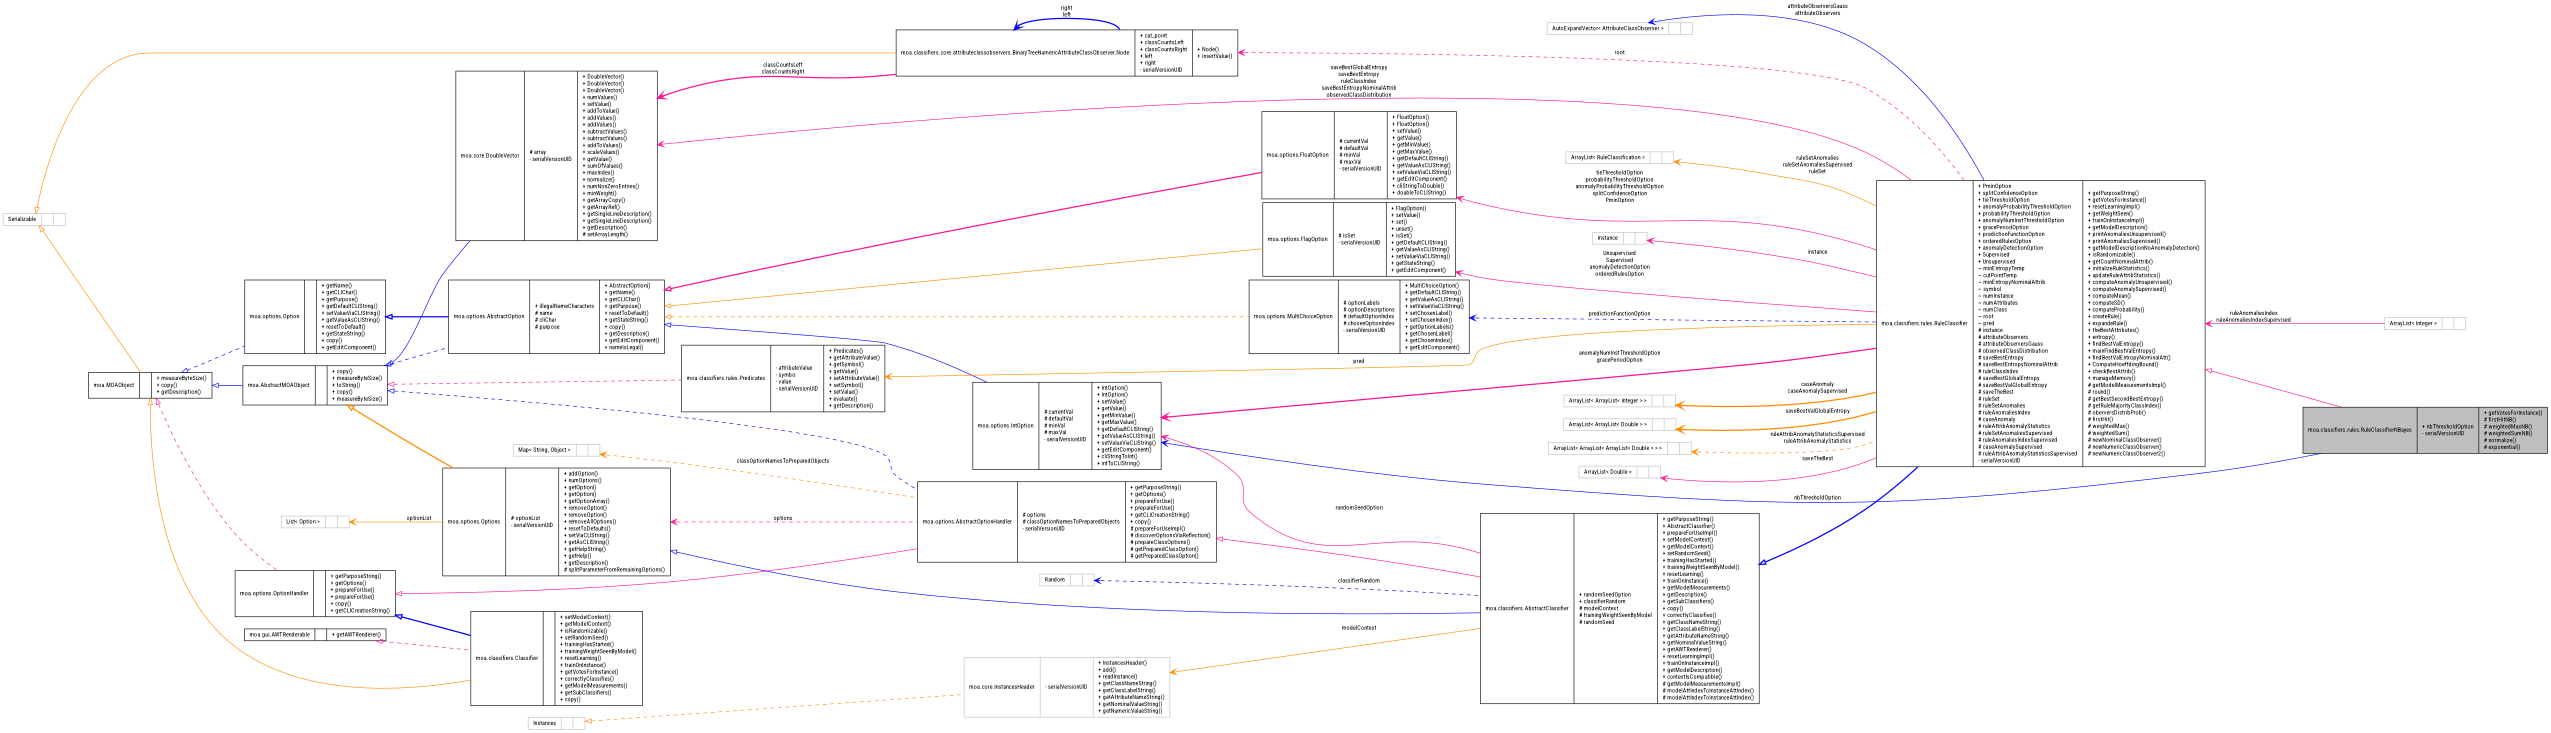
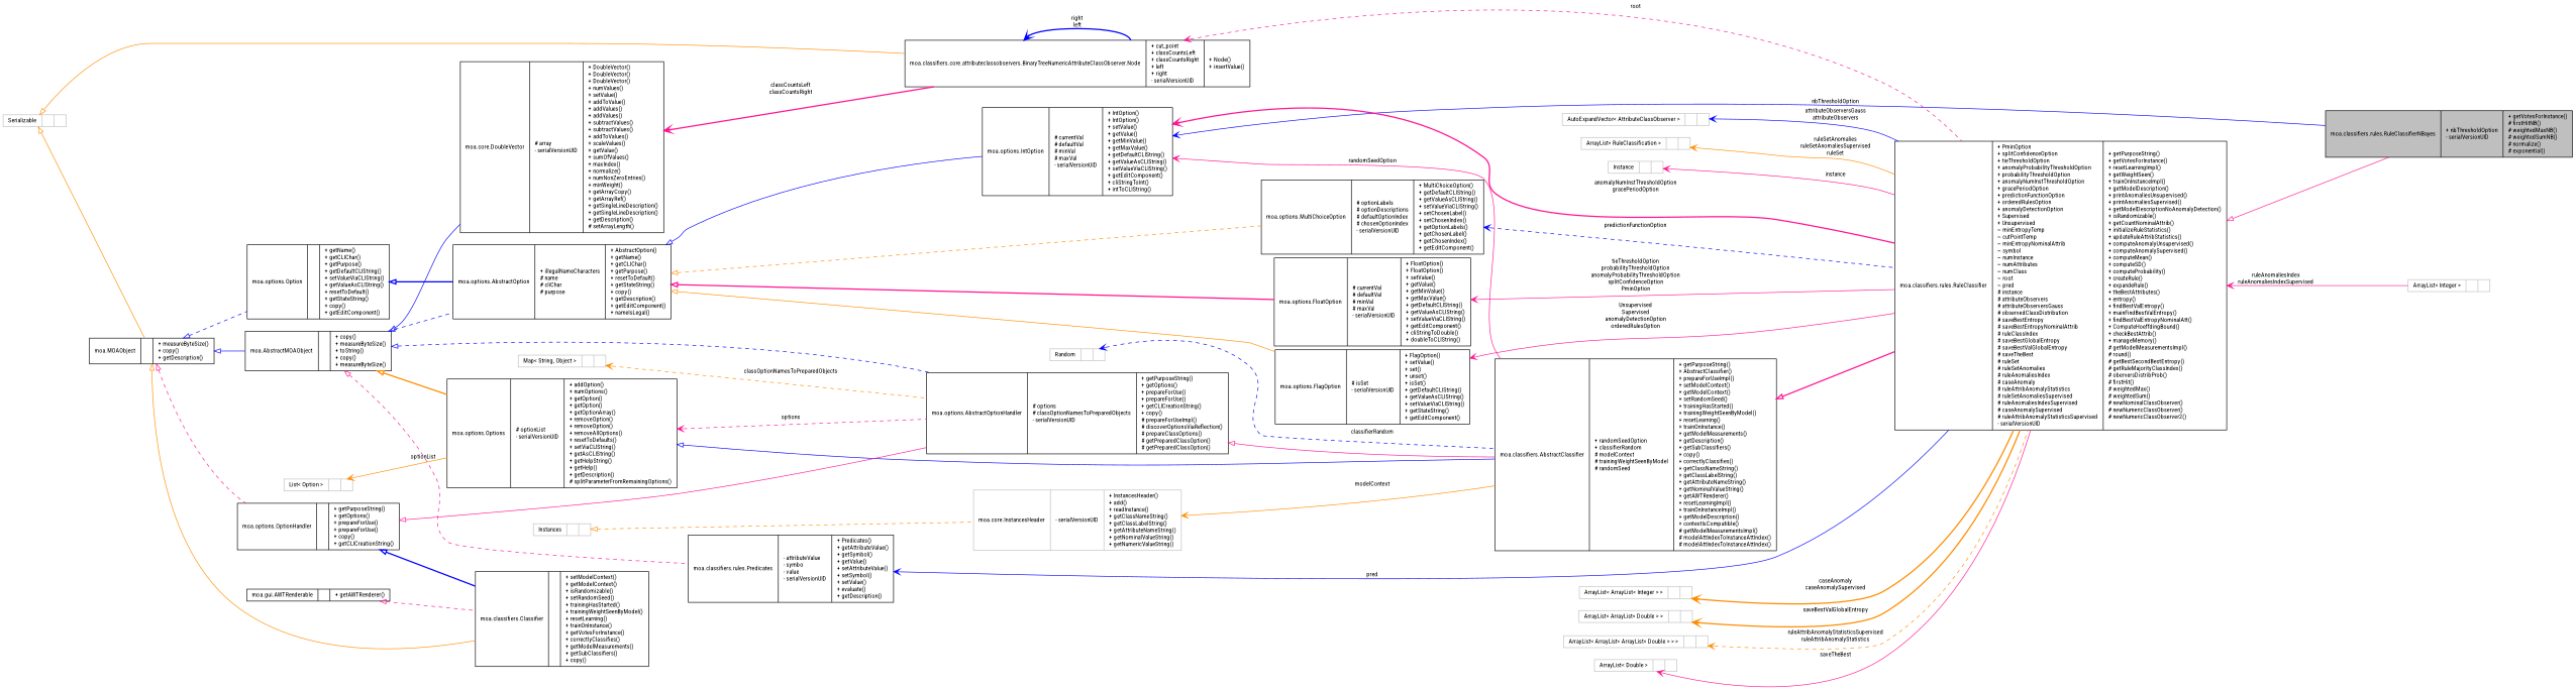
  digraph {
    fontname="Roboto Condensed"
    rankdir=LR
    node [color=black fillcolor=white fontname="Roboto Condensed" fontsize=10 shape=record style=filled]
    edge [arrowtail=empty color=deeppink dir=back fontname="Roboto Condensed" fontsize=10 labelfontname=Helvetica labelfontsize=10 style=solid]
    n1 [fillcolor=grey75 fontcolor=black height=0.2 label="{moa.classifiers.rules.RuleClassifierNBayes\n|+ nbThresholdOption\l- serialVersionUID\l|+ getVotesForInstance()\l# firstHitNB()\l# weightedMaxNB()\l# weightedSumNB()\l# normalize()\l# exponential()\l}" width=0.4]
    n2 [height=0.2 label="{moa.classifiers.rules.RuleClassifier\n|+ PminOption\l+ splitConfidenceOption\l+ tieThresholdOption\l+ anomalyProbabilityThresholdOption\l+ probabilityThresholdOption\l+ anomalyNumInstThresholdOption\l+ gracePeriodOption\l+ predictionFunctionOption\l+ orderedRulesOption\l+ anomalyDetectionOption\l+ Supervised\l+ Unsupervised\l~ minEntropyTemp\l~ cutPointTemp\l~ minEntropyNominalAttrib\l~ symbol\l~ numInstance\l~ numAttributes\l~ numClass\l~ root\l~ pred\l# instance\l# attributeObservers\l# attributeObserversGauss\l# observedClassDistribution\l# saveBestEntropy\l# saveBestEntropyNominalAttrib\l# ruleClassIndex\l# saveBestGlobalEntropy\l# saveBestValGlobalEntropy\l# saveTheBest\l# ruleSet\l# ruleSetAnomalies\l# ruleAnomaliesIndex\l# caseAnomaly\l# ruleAttribAnomalyStatistics\l# ruleSetAnomaliesSupervised\l# ruleAnomaliesIndexSupervised\l# caseAnomalySupervised\l# ruleAttribAnomalyStatisticsSupervised\l- serialVersionUID\l|+ getPurposeString()\l+ getVotesForInstance()\l+ resetLearningImpl()\l+ getWeightSeen()\l+ trainOnInstanceImpl()\l+ getModelDescription()\l+ printAnomaliesUnsupervised()\l+ printAnomaliesSupervised()\l+ getModelDescriptionNoAnomalyDetection()\l+ isRandomizable()\l+ getCountNominalAttrib()\l+ initializeRuleStatistics()\l+ updateRuleAttribStatistics()\l+ computeAnomalyUnsupervised()\l+ computeAnomalySupervised()\l+ computeMean()\l+ computeSD()\l+ computeProbability()\l+ createRule()\l+ expandeRule()\l+ theBestAttributes()\l+ entropy()\l+ findBestValEntropy()\l+ mainFindBestValEntropy()\l+ findBestValEntropyNominalAtt()\l+ ComputeHoeffdingBound()\l+ checkBestAttrib()\l+ manageMemory()\l# getModelMeasurementsImpl()\l# round()\l# getBestSecondBestEntropy()\l# getRuleMajorityClassIndex()\l# oberversDistribProb()\l# firstHit()\l# weightedMax()\l# weightedSum()\l# newNominalClassObserver()\l# newNumericClassObserver()\l# newNumericClassObserver2()\l}" width=0.4]
    n3 [color=grey75 height=0.2 label="{ArrayList\< Integer \>\n||}" width=0.4]
    n4 [height=0.2 label="{moa.classifiers.AbstractClassifier\n|+ randomSeedOption\l+ classifierRandom\l# modelContext\l# trainingWeightSeenByModel\l# randomSeed\l|+ getPurposeString()\l+ AbstractClassifier()\l+ prepareForUseImpl()\l+ setModelContext()\l+ getModelContext()\l+ setRandomSeed()\l+ trainingHasStarted()\l+ trainingWeightSeenByModel()\l+ resetLearning()\l+ trainOnInstance()\l+ getModelMeasurements()\l+ getDescription()\l+ getSubClassifiers()\l+ copy()\l+ correctlyClassifies()\l+ getClassNameString()\l+ getClassLabelString()\l+ getAttributeNameString()\l+ getNominalValueString()\l+ getAWTRenderer()\l+ resetLearningImpl()\l+ trainOnInstanceImpl()\l+ getModelDescription()\l+ contextIsCompatible()\l# getModelMeasurementsImpl()\l# modelAttIndexToInstanceAttIndex()\l# modelAttIndexToInstanceAttIndex()\l}" width=0.4]
    n5 [height=0.2 label="{moa.options.AbstractOptionHandler\n|# options\l# classOptionNamesToPreparedObjects\l- serialVersionUID\l|+ getPurposeString()\l+ getOptions()\l+ prepareForUse()\l+ prepareForUse()\l+ getCLICreationString()\l+ copy()\l# prepareForUseImpl()\l# discoverOptionsViaReflection()\l# prepareClassOptions()\l# getPreparedClassOption()\l# getPreparedClassOption()\l}" width=0.4]
    n6 [height=0.2 label="{moa.AbstractMOAObject\n||+ copy()\l+ measureByteSize()\l+ toString()\l+ copy()\l+ measureByteSize()\l}" width=0.4]
    n7 [height=0.2 label="{moa.options.Options\n|# optionList\l- serialVersionUID\l|+ addOption()\l+ numOptions()\l+ getOption()\l+ getOption()\l+ getOptionArray()\l+ removeOption()\l+ removeOption()\l+ removeAllOptions()\l+ resetToDefaults()\l+ setViaCLIString()\l+ getAsCLIString()\l+ getHelpString()\l+ getHelp()\l+ getDescription()\l# splitParameterFromRemainingOptions()\l}" width=0.4]
    n8 [height=0.2 label="{moa.options.AbstractOption\n|+ illegalNameCharacters\l# name\l# cliChar\l# purpose\l|+ AbstractOption()\l+ getName()\l+ getCLIChar()\l+ getPurpose()\l+ resetToDefault()\l+ getStateString()\l+ copy()\l+ getDescription()\l+ getEditComponent()\l+ nameIsLegal()\l}" width=0.4]
    n9 [height=0.2 label="{moa.classifiers.rules.Predicates\n|- attributeValue\l- symbol\l- value\l- serialVersionUID\l|+ Predicates()\l+ getAttributeValue()\l+ getSymbol()\l+ getValue()\l+ setAttributeValue()\l+ setSymbol()\l+ setValue()\l+ evaluate()\l+ getDescription()\l}" width=0.4]
    n10 [height=0.2 label="{moa.core.DoubleVector\n|# array\l- serialVersionUID\l|+ DoubleVector()\l+ DoubleVector()\l+ DoubleVector()\l+ numValues()\l+ setValue()\l+ addToValue()\l+ addValues()\l+ addValues()\l+ subtractValues()\l+ subtractValues()\l+ addToValues()\l+ scaleValues()\l+ getValue()\l+ sumOfValues()\l+ maxIndex()\l+ normalize()\l+ numNonZeroEntries()\l+ minWeight()\l+ getArrayCopy()\l+ getArrayRef()\l+ getSingleLineDescription()\l+ getSingleLineDescription()\l+ getDescription()\l# setArrayLength()\l}" width=0.4]
    n11 [height=0.2 label="{moa.options.IntOption\n|# currentVal\l# defaultVal\l# minVal\l# maxVal\l- serialVersionUID\l|+ IntOption()\l+ IntOption()\l+ setValue()\l+ getValue()\l+ getMinValue()\l+ getMaxValue()\l+ getDefaultCLIString()\l+ getValueAsCLIString()\l+ setValueViaCLIString()\l+ getEditComponent()\l+ cliStringToInt()\l+ intToCLIString()\l}" width=0.4]
    n12 [height=0.2 label="{moa.options.FloatOption\n|# currentVal\l# defaultVal\l# minVal\l# maxVal\l- serialVersionUID\l|+ FloatOption()\l+ FloatOption()\l+ setValue()\l+ getValue()\l+ getMinValue()\l+ getMaxValue()\l+ getDefaultCLIString()\l+ getValueAsCLIString()\l+ setValueViaCLIString()\l+ getEditComponent()\l+ cliStringToDouble()\l+ doubleToCLIString()\l}" width=0.4]
    n13 [height=0.2 label="{moa.options.FlagOption\n|# isSet\l- serialVersionUID\l|+ FlagOption()\l+ setValue()\l+ set()\l+ unset()\l+ isSet()\l+ getDefaultCLIString()\l+ getValueAsCLIString()\l+ setValueViaCLIString()\l+ getStateString()\l+ getEditComponent()\l}" width=0.4]
    n14 [height=0.2 label="{moa.options.MultiChoiceOption\n|# optionLabels\l# optionDescriptions\l# defaultOptionIndex\l# chosenOptionIndex\l- serialVersionUID\l|+ MultiChoiceOption()\l+ getDefaultCLIString()\l+ getValueAsCLIString()\l+ setValueViaCLIString()\l+ setChosenLabel()\l+ setChosenIndex()\l+ getOptionLabels()\l+ getChosenLabel()\l+ getChosenIndex()\l+ getEditComponent()\l}" width=0.4]
    n15 [height=0.2 label="{moa.classifiers.core.attributeclassobservers.BinaryTreeNumericAttributeClassObserver.Node\n|+ cut_point\l+ classCountsLeft\l+ classCountsRight\l+ left\l+ right\l- serialVersionUID\l|+ Node()\l+ insertValue()\l}" width=0.4]
    n16 [height=0.2 label="{moa.MOAObject\n||+ measureByteSize()\l+ copy()\l+ getDescription()\l}" width=0.4]
    n17 [height=0.2 label="{moa.options.OptionHandler\n||+ getPurposeString()\l+ getOptions()\l+ prepareForUse()\l+ prepareForUse()\l+ copy()\l+ getCLICreationString()\l}" width=0.4]
    n18 [height=0.2 label="{moa.classifiers.Classifier\n||+ setModelContext()\l+ getModelContext()\l+ isRandomizable()\l+ setRandomSeed()\l+ trainingHasStarted()\l+ trainingWeightSeenByModel()\l+ resetLearning()\l+ trainOnInstance()\l+ getVotesForInstance()\l+ correctlyClassifies()\l+ getModelMeasurements()\l+ getSubClassifiers()\l+ copy()\l}" width=0.4]
    n19 [height=0.2 label="{moa.options.Option\n||+ getName()\l+ getCLIChar()\l+ getPurpose()\l+ getDefaultCLIString()\l+ setValueViaCLIString()\l+ getValueAsCLIString()\l+ resetToDefault()\l+ getStateString()\l+ copy()\l+ getEditComponent()\l}" width=0.4]
    n20 [color=grey75 height=0.2 label="{Serializable\n||}" width=0.4]
    n21 [color=grey75 height=0.2 label="{Map\< String, Object \>\n||}" width=0.4]
    n22 [color=grey75 height=0.2 label="{List\< Option \>\n||}" width=0.4]
    n23 [height=0.2 label="{moa.gui.AWTRenderable\n||+ getAWTRenderer()\l}" width=0.4]
    n24 [color=grey75 height=0.2 label="{moa.core.InstancesHeader\n|- serialVersionUID\l|+ InstancesHeader()\l+ add()\l+ readInstance()\l+ getClassNameString()\l+ getClassLabelString()\l+ getAttributeNameString()\l+ getNominalValueString()\l+ getNumericValueString()\l}" width=0.4]
    n25 [color=grey75 height=0.2 label="{Instances\n||}" width=0.4]
    n26 [color=grey75 height=0.2 label="{Random\n||}" width=0.4]
    n27 [color=grey75 height=0.2 label="{ArrayList\< ArrayList\< Integer \> \>\n||}" width=0.4]
    n28 [color=grey75 height=0.2 label="{ArrayList\< ArrayList\< Double \> \>\n||}" width=0.4]
    n29 [color=grey75 height=0.2 label="{ArrayList\< ArrayList\< ArrayList\< Double \> \> \>\n||}" width=0.4]
    n30 [color=grey75 height=0.2 label="{ArrayList\< Double \>\n||}" width=0.4]
    n31 [color=grey75 height=0.2 label="{AutoExpandVector\< AttributeClassObserver \>\n||}" width=0.4]
    n32 [color=grey75 height=0.2 label="{ArrayList\< RuleClassification \>\n||}" width=0.4]
    n33 [color=grey75 height=0.2 label="{Instance\n||}" width=0.4]
    n2 -> n1
    n2 -> n3 [arrowtail=open label="ruleAnomaliesIndex\nruleAnomaliesIndexSupervised"]
-   n4 -> n2 [color=blue style=bold]
+   n4 -> n2 [style=bold]
    n5 -> n4
    n6 -> n5 [color=blue style=dashed]
    n6 -> n7 [color=darkorange style=bold]
    n6 -> n8 [color=blue style=dashed]
    n6 -> n9 [style=dashed]
    n6 -> n10 [color=blue]
    n7 -> n4 [color=blue]
    n7 -> n5 [arrowtail=open label=options style=dashed]
    n8 -> n11 [color=blue]
    n8 -> n12 [style=bold]
    n8 -> n13 [color=darkorange]
    n8 -> n14 [color=darkorange style=dashed]
-   n9 -> n2 [arrowtail=open color=darkorange label=pred]
-   n10 -> n2 [arrowtail=open label="saveBestGlobalEntropy\nsaveBestEntropy\nruleClassIndex\nsaveBestEntropyNominalAttrib\nobservedClassDistribution"]
+   n9 -> n2 [arrowtail=open color=blue label=pred]
    n10 -> n15 [arrowtail=open label="classCountsLeft\nclassCountsRight" style=bold]
    n11 -> n1 [arrowtail=open color=blue label=nbThresholdOption]
    n11 -> n2 [arrowtail=open label="anomalyNumInstThresholdOption\ngracePeriodOption" style=bold]
    n11 -> n4 [arrowtail=open label=randomSeedOption]
    n12 -> n2 [arrowtail=open label="tieThresholdOption\nprobabilityThresholdOption\nanomalyProbabilityThresholdOption\nsplitConfidenceOption\nPminOption"]
    n13 -> n2 [arrowtail=open label="Unsupervised\nSupervised\nanomalyDetectionOption\norderedRulesOption"]
    n14 -> n2 [arrowtail=open color=blue label=predictionFunctionOption style=dashed]
    n15 -> n2 [arrowtail=open label=root style=dashed]
    n15 -> n15 [arrowtail=open color=blue label="right\nleft" style=bold]
    n16 -> n6 [color=blue]
    n16 -> n17 [style=dashed]
    n16 -> n18 [color=darkorange]
    n16 -> n19 [color=blue style=dashed]
    n17 -> n5
    n17 -> n18 [color=blue style=bold]
    n19 -> n8 [color=blue style=bold]
    n20 -> n15 [color=darkorange]
    n20 -> n16 [color=darkorange]
    n21 -> n5 [arrowtail=open color=darkorange label=classOptionNamesToPreparedObjects style=dashed]
    n22 -> n7 [arrowtail=open color=darkorange label=optionList]
    n23 -> n18 [style=dashed]
    n24 -> n4 [arrowtail=open color=darkorange label=modelContext]
    n25 -> n24 [color=darkorange style=dashed]
    n26 -> n4 [arrowtail=open color=blue label=classifierRandom style=dashed]
    n27 -> n2 [arrowtail=open color=darkorange label="caseAnomaly\ncaseAnomalySupervised" style=bold]
    n28 -> n2 [arrowtail=open color=darkorange label=saveBestValGlobalEntropy style=bold]
    n29 -> n2 [arrowtail=open color=darkorange label="ruleAttribAnomalyStatisticsSupervised\nruleAttribAnomalyStatistics" style=dashed]
    n30 -> n2 [arrowtail=open label=saveTheBest]
    n31 -> n2 [arrowtail=open color=blue label="attributeObserversGauss\nattributeObservers"]
    n32 -> n2 [arrowtail=open color=darkorange label="ruleSetAnomalies\nruleSetAnomaliesSupervised\nruleSet"]
    n33 -> n2 [arrowtail=open label=instance]
  }
